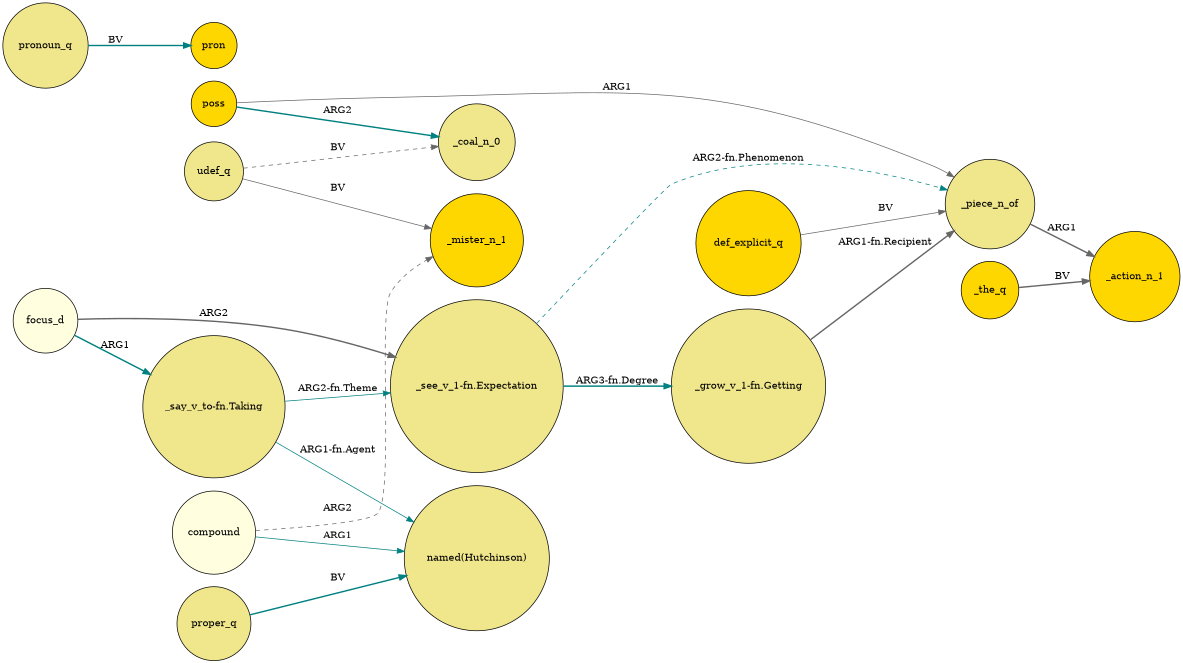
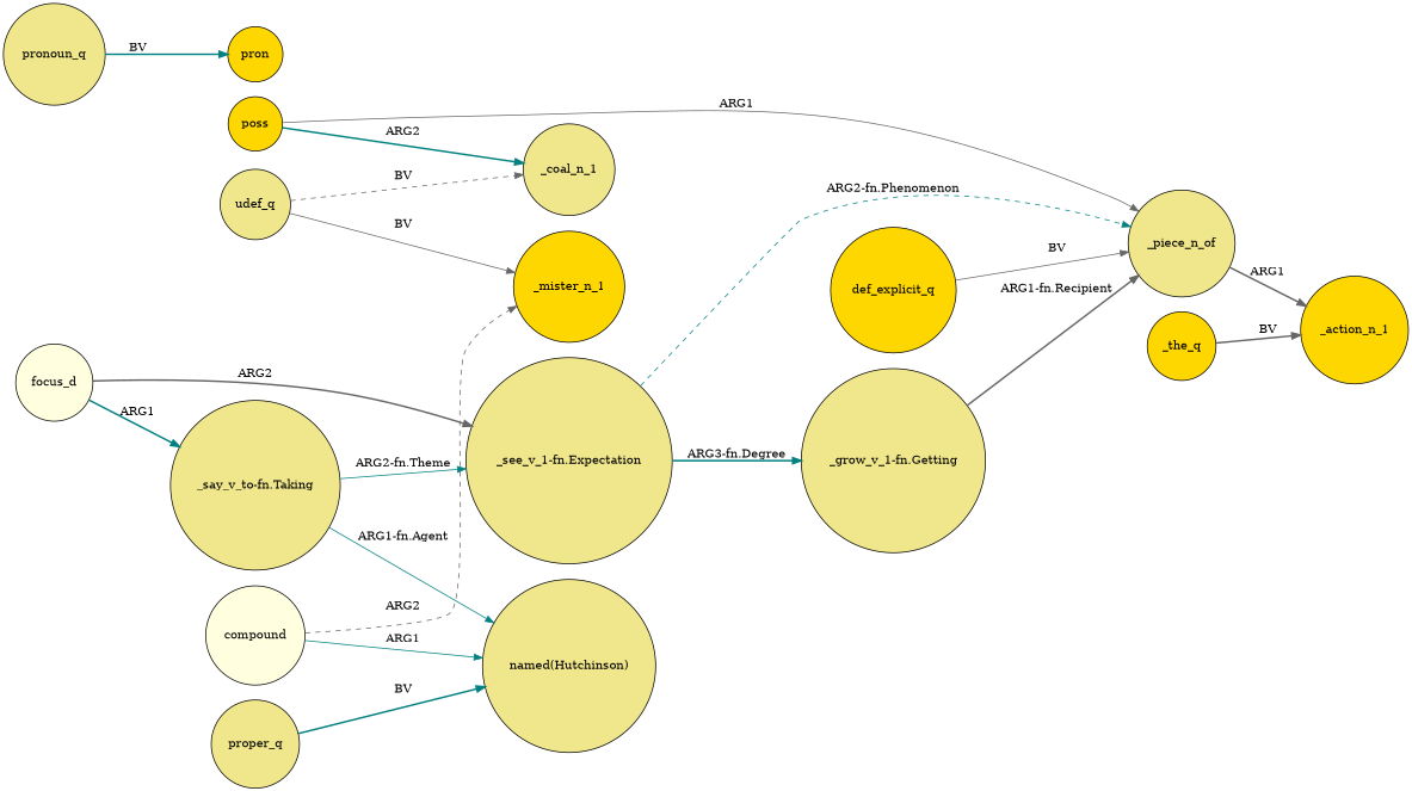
  digraph {
    rankdir=LR
    node [fillcolor=khaki shape=circle style=filled]
    edge [color=gray40 style=bold]
    compound [fillcolor=lightyellow]
    _mister_n_1 [fillcolor=gold]
    "named(Hutchinson)"
    focus_d [fillcolor=lightyellow]
    "_see_v_1-fn.Expectation"
    "_say_v_to-fn.Taking"
    "_grow_v_1-fn.Getting"
    _piece_n_of
    _action_n_1 [fillcolor=gold]
    pron [fillcolor=gold]
    udef_q
-   _coal_n_1 [label=_coal_n_0]
+   _coal_n_1
    def_explicit_q [fillcolor=gold]
    poss [fillcolor=gold]
    _the_q [fillcolor=gold]
    pronoun_q
    proper_q
    compound -> _mister_n_1 [label=ARG2 style=dashed]
    compound -> "named(Hutchinson)" [color=teal label=ARG1 style=solid]
    focus_d -> "_see_v_1-fn.Expectation" [label=ARG2]
    focus_d -> "_say_v_to-fn.Taking" [color=teal label=ARG1]
    "_see_v_1-fn.Expectation" -> "_grow_v_1-fn.Getting" [color=teal label="ARG3-fn.Degree"]
    "_see_v_1-fn.Expectation" -> _piece_n_of [color=teal label="ARG2-fn.Phenomenon" style=dashed]
    "_say_v_to-fn.Taking" -> "named(Hutchinson)" [color=teal label="ARG1-fn.Agent" style=solid]
    "_say_v_to-fn.Taking" -> "_see_v_1-fn.Expectation" [color=teal label="ARG2-fn.Theme" style=solid]
    "_grow_v_1-fn.Getting" -> _piece_n_of [label="ARG1-fn.Recipient"]
    _piece_n_of -> _action_n_1 [label=ARG1]
    udef_q -> _mister_n_1 [label=BV style=solid]
    udef_q -> _coal_n_1 [label=BV style=dashed]
    def_explicit_q -> _piece_n_of [label=BV style=solid]
    poss -> _piece_n_of [label=ARG1 style=solid]
    poss -> _coal_n_1 [color=teal label=ARG2]
    _the_q -> _action_n_1 [label=BV]
    pronoun_q -> pron [color=teal label=BV]
    proper_q -> "named(Hutchinson)" [color=teal label=BV]
  }
